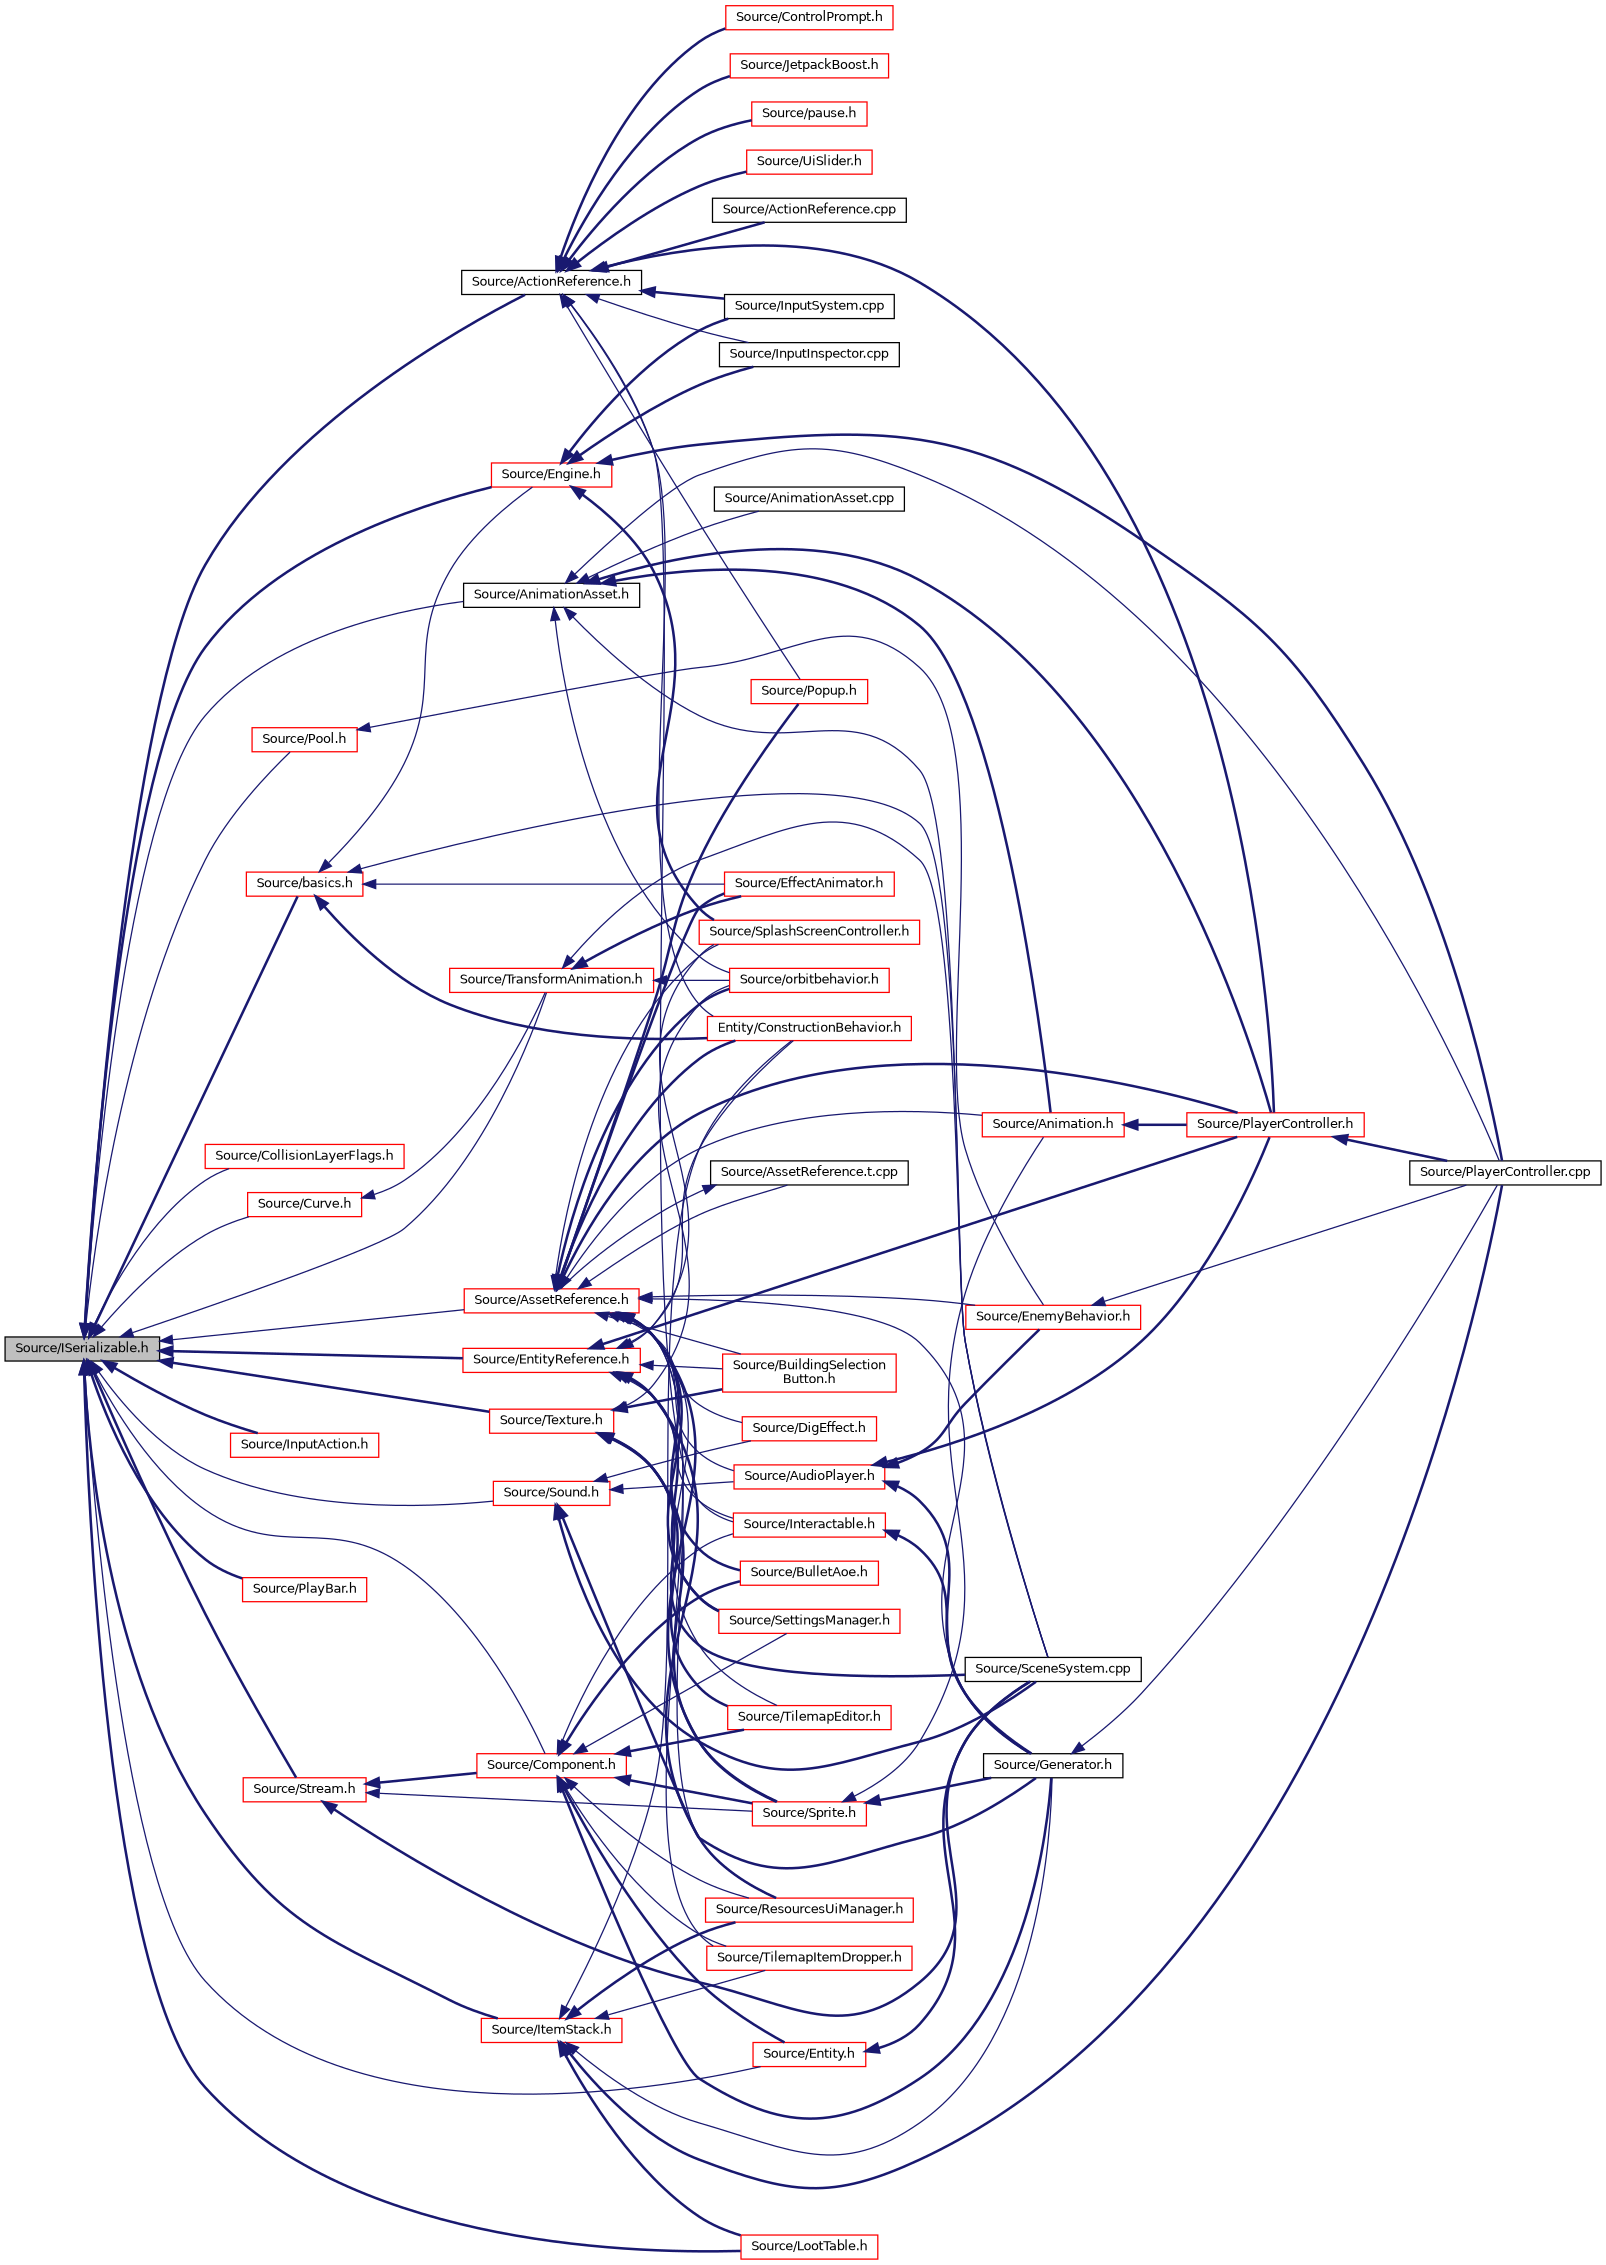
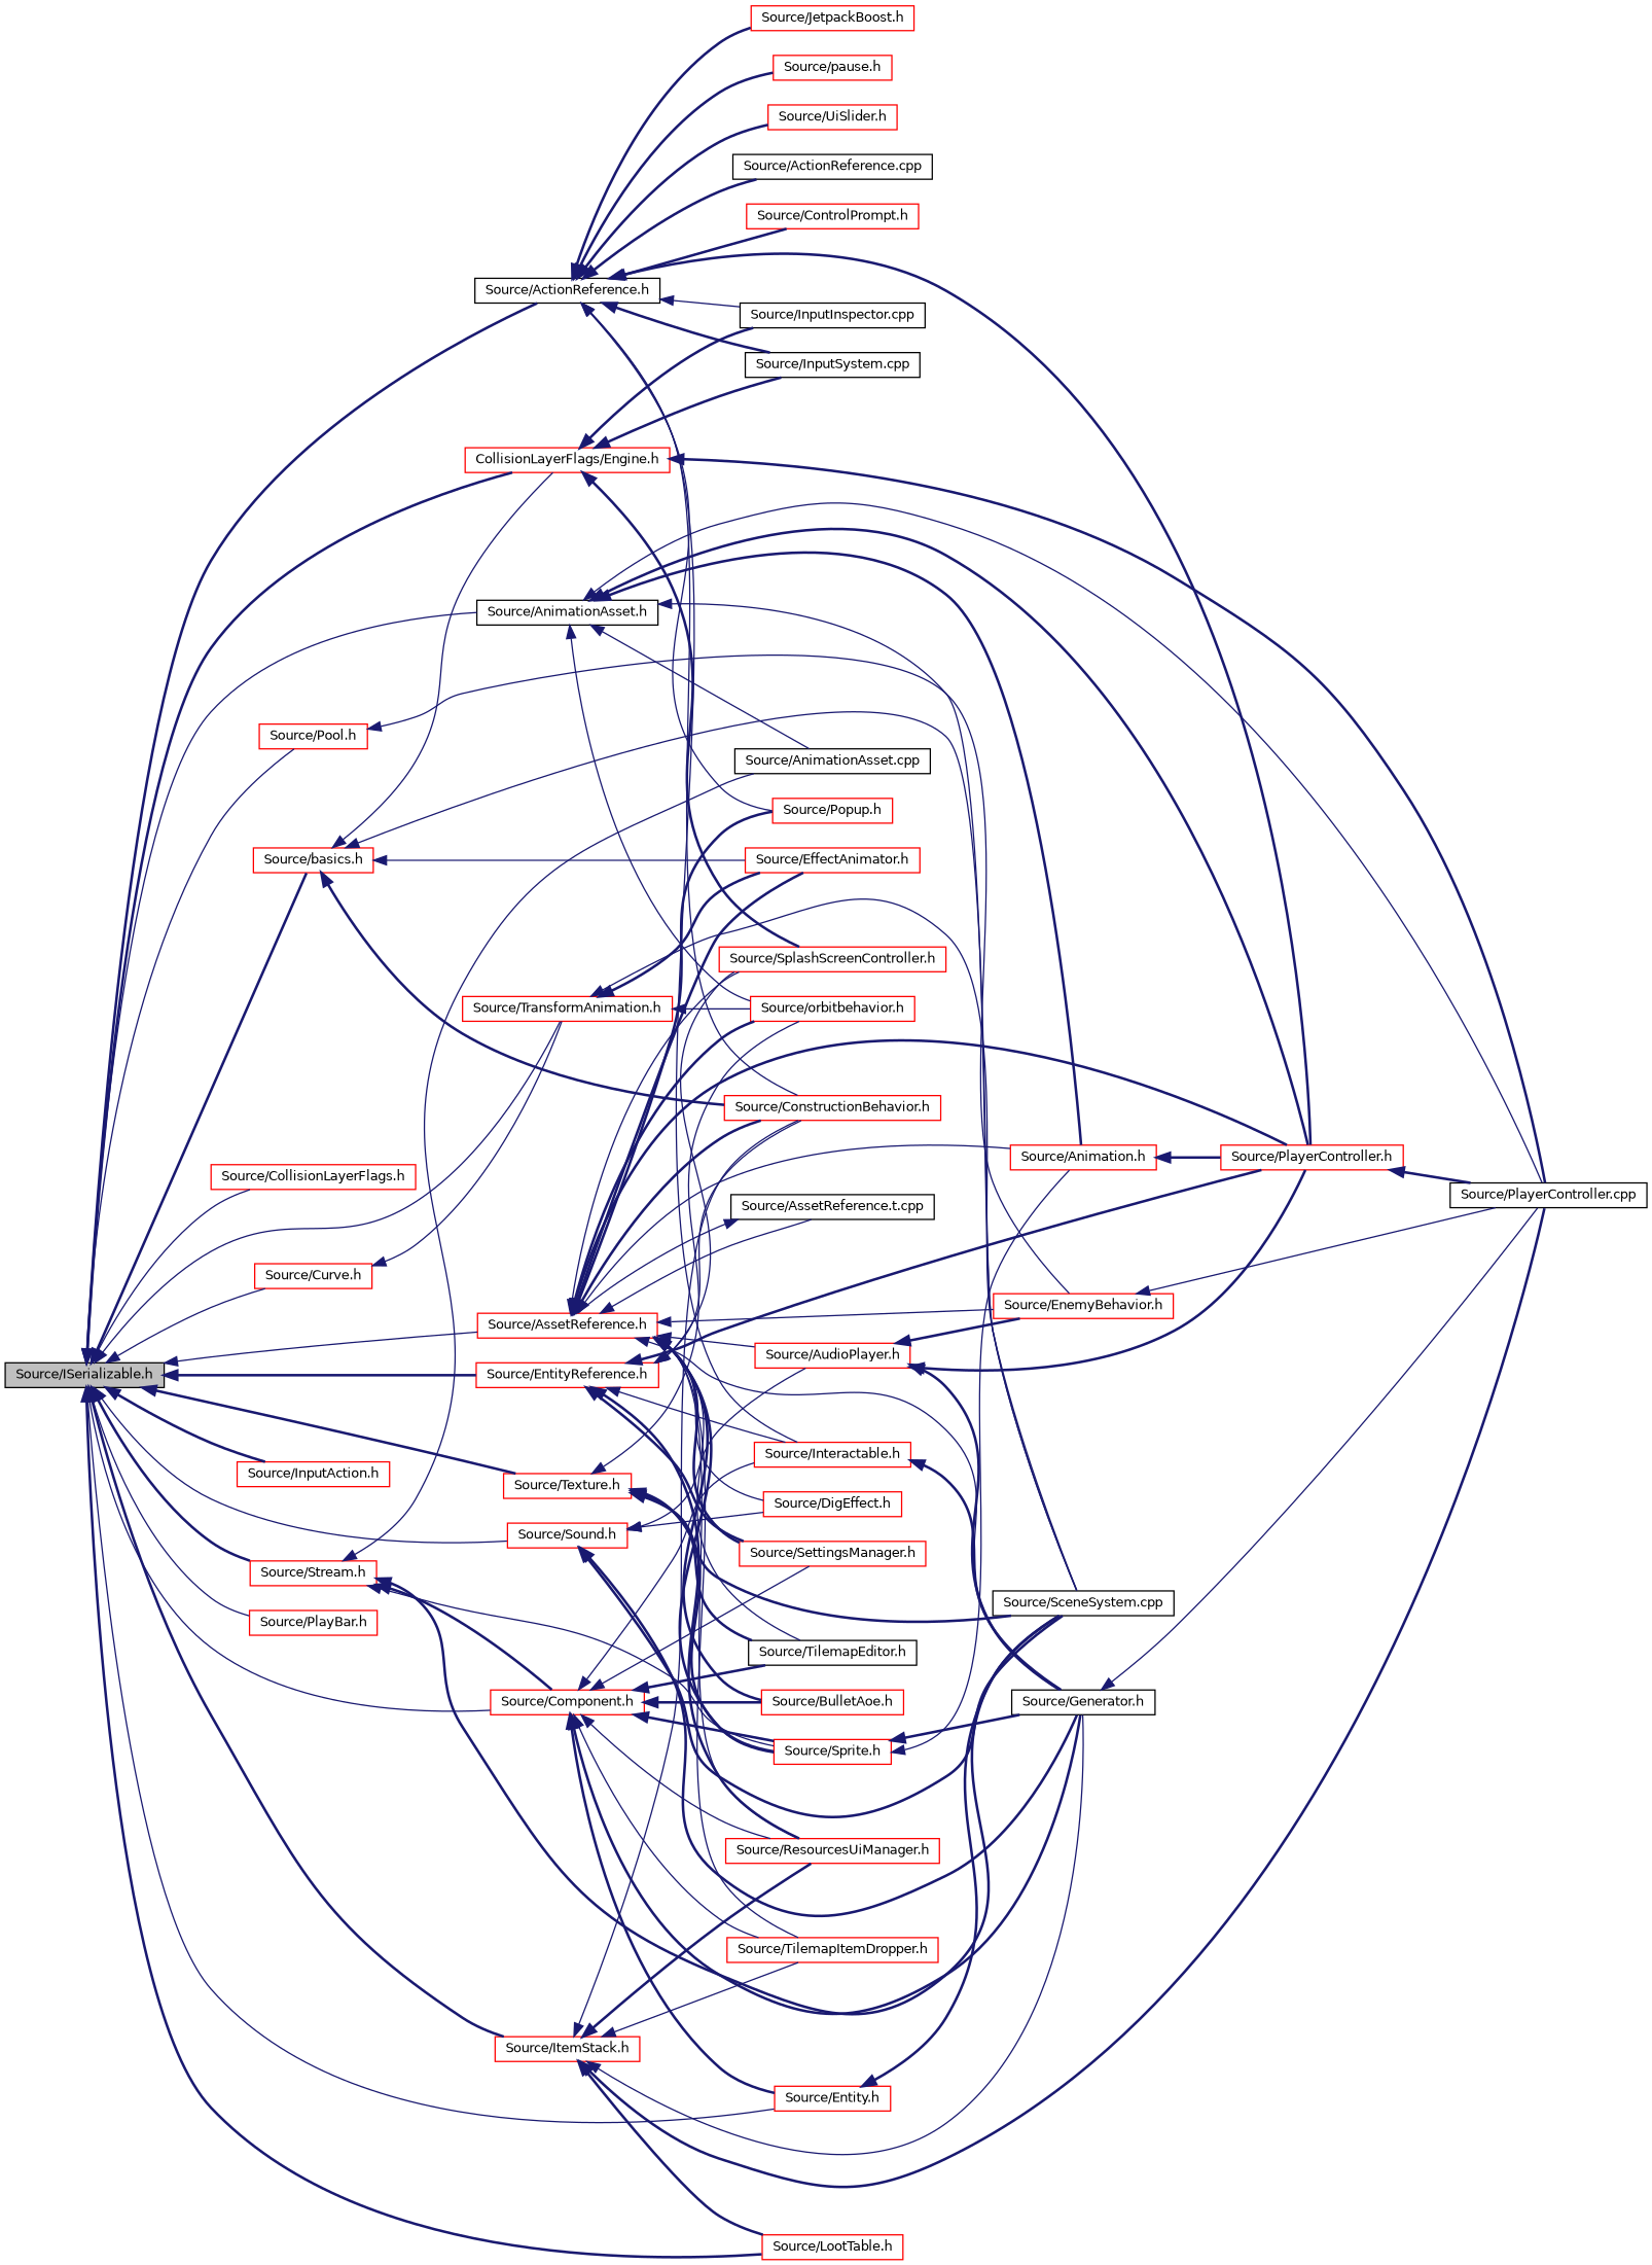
  digraph {
    rankdir=LR
    node [color=red fillcolor=white fontname=Helvetica fontsize=10 shape=record style=filled]
    edge [color=midnightblue dir=back fontname=Helvetica fontsize=10 labelfontname=Helvetica labelfontsize=10 style=bold]
    n1 [color=black fillcolor=grey75 fontcolor=black height=0.2 label="Source/ISerializable.h" width=0.4]
    n2 [color=black height=0.2 label="Source/ActionReference.h" width=0.4]
    n3 [color=black height=0.2 label="Source/AnimationAsset.h" width=0.4]
    n4 [height=0.2 label="Source/AssetReference.h" width=0.4]
    n5 [height=0.2 label="Source/basics.h" width=0.4]
-   n6 [height=0.2 label="Source/Engine.h" width=0.4]
+   n6 [height=0.2 label="CollisionLayerFlags/Engine.h" width=0.4]
    n7 [height=0.2 label="Source/CollisionLayerFlags.h" width=0.4]
    n8 [height=0.2 label="Source/Component.h" width=0.4]
    n9 [height=0.2 label="Source/Entity.h" width=0.4]
    n10 [height=0.2 label="Source/Curve.h" width=0.4]
    n11 [height=0.2 label="Source/TransformAnimation.h" width=0.4]
    n12 [height=0.2 label="Source/EntityReference.h" width=0.4]
    n13 [height=0.2 label="Source/InputAction.h" width=0.4]
    n14 [height=0.2 label="Source/ItemStack.h" width=0.4]
    n15 [height=0.2 label="Source/LootTable.h" width=0.4]
    n16 [height=0.2 label="Source/PlayBar.h" width=0.4]
    n17 [height=0.2 label="Source/Pool.h" width=0.4]
    n18 [height=0.2 label="Source/Sound.h" width=0.4]
    n19 [height=0.2 label="Source/Stream.h" width=0.4]
    n20 [height=0.2 label="Source/Texture.h" width=0.4]
    n21 [color=black height=0.2 label="Source/ActionReference.cpp" width=0.4]
-   n22 [height=0.2 label="Entity/ConstructionBehavior.h" width=0.4]
+   n22 [height=0.2 label="Source/ConstructionBehavior.h" width=0.4]
    n23 [height=0.2 label="Source/ControlPrompt.h" width=0.4]
    n24 [color=black height=0.2 label="Source/InputInspector.cpp" width=0.4]
    n25 [color=black height=0.2 label="Source/InputSystem.cpp" width=0.4]
    n26 [height=0.2 label="Source/Interactable.h" width=0.4]
    n27 [height=0.2 label="Source/JetpackBoost.h" width=0.4]
    n28 [height=0.2 label="Source/pause.h" width=0.4]
    n29 [height=0.2 label="Source/PlayerController.h" width=0.4]
    n30 [height=0.2 label="Source/Popup.h" width=0.4]
    n31 [height=0.2 label="Source/UiSlider.h" width=0.4]
    n32 [color=black height=0.2 label="Source/PlayerController.cpp" width=0.4]
    n33 [height=0.2 label="Source/Animation.h" width=0.4]
    n34 [color=black height=0.2 label="Source/AnimationAsset.cpp" width=0.4]
    n35 [height=0.2 label="Source/orbitbehavior.h" width=0.4]
    n36 [color=black height=0.2 label="Source/SceneSystem.cpp" width=0.4]
    n37 [height=0.2 label="Source/SplashScreenController.h" width=0.4]
    n38 [color=black height=0.2 label="Source/Generator.h" width=0.4]
    n39 [color=black height=0.2 label="Source/AssetReference.t.cpp" width=0.4]
    n40 [height=0.2 label="Source/AudioPlayer.h" width=0.4]
    n41 [height=0.2 label="Source/EnemyBehavior.h" width=0.4]
-   n42 [height=0.2 label="Source/BuildingSelection\lButton.h" width=0.4]
    n43 [height=0.2 label="Source/BulletAoe.h" width=0.4]
    n44 [height=0.2 label="Source/DigEffect.h" width=0.4]
    n45 [height=0.2 label="Source/EffectAnimator.h" width=0.4]
    n46 [height=0.2 label="Source/ResourcesUiManager.h" width=0.4]
    n47 [height=0.2 label="Source/SettingsManager.h" width=0.4]
    n48 [height=0.2 label="Source/Sprite.h" width=0.4]
-   n49 [height=0.2 label="Source/TilemapEditor.h" width=0.4]
+   n49 [color=black height=0.2 label="Source/TilemapEditor.h" width=0.4]
    n50 [height=0.2 label="Source/TilemapItemDropper.h" width=0.4]
    n1 -> n2
    n1 -> n3 [style=solid]
    n1 -> n4 [style=solid]
    n1 -> n5
    n1 -> n6
    n1 -> n7 [style=solid]
    n1 -> n8 [style=solid]
    n1 -> n9 [style=solid]
    n1 -> n10 [style=solid]
    n1 -> n11 [style=solid]
    n1 -> n12
    n1 -> n13
    n1 -> n14
    n1 -> n15
-   n1 -> n16
+   n1 -> n16 [style=solid]
    n1 -> n17 [style=solid]
    n1 -> n18 [style=solid]
    n1 -> n19
    n1 -> n20
    n2 -> n21
    n2 -> n22 [style=solid]
    n2 -> n23
    n2 -> n24 [style=solid]
    n2 -> n25
    n2 -> n26 [style=solid]
    n2 -> n27
    n2 -> n28
    n2 -> n29
    n2 -> n30 [style=solid]
    n2 -> n31
    n3 -> n29
    n3 -> n32 [style=solid]
    n3 -> n33
    n3 -> n34 [style=solid]
    n3 -> n35 [style=solid]
    n3 -> n36 [style=solid]
    n4 -> n22
    n4 -> n29
    n4 -> n30
    n4 -> n33 [style=solid]
    n4 -> n35
    n4 -> n37 [style=solid]
    n4 -> n38 [style=solid]
    n4 -> n39 [style=solid]
    n4 -> n40 [style=solid]
    n4 -> n41 [style=solid]
-   n4 -> n42 [style=solid]
    n4 -> n43
    n4 -> n44 [style=solid]
    n4 -> n45
    n4 -> n46 [style=solid]
    n4 -> n47
    n4 -> n48
    n4 -> n49 [style=solid]
    n4 -> n50 [style=solid]
    n5 -> n6 [style=solid]
    n5 -> n22
    n5 -> n36 [style=solid]
    n5 -> n45 [style=solid]
    n6 -> n24
    n6 -> n25
    n6 -> n32
    n6 -> n37
    n8 -> n9
    n8 -> n26 [style=solid]
    n8 -> n38
    n8 -> n43
    n8 -> n46 [style=solid]
    n8 -> n47 [style=solid]
    n8 -> n48
    n8 -> n49
    n8 -> n50 [style=solid]
    n9 -> n36
    n10 -> n11 [style=solid]
    n11 -> n35 [style=solid]
    n11 -> n36 [style=solid]
    n11 -> n45
    n12 -> n22 [style=solid]
    n12 -> n26 [style=solid]
    n12 -> n29
    n12 -> n37 [style=solid]
-   n12 -> n42 [style=solid]
    n12 -> n46
    n12 -> n47
    n14 -> n15
    n14 -> n22 [style=solid]
    n14 -> n32
    n14 -> n38 [style=solid]
    n14 -> n46
    n14 -> n50 [style=solid]
    n17 -> n41 [style=solid]
    n18 -> n36
    n18 -> n38
    n18 -> n40 [style=solid]
    n18 -> n44 [style=solid]
    n19 -> n8
+   n19 -> n34 [style=solid]
    n19 -> n36
    n19 -> n48 [style=solid]
    n20 -> n35 [style=solid]
    n20 -> n36
-   n20 -> n42
    n20 -> n48
    n20 -> n49
    n26 -> n38
    n29 -> n32
    n33 -> n29
    n38 -> n32 [style=solid]
    n39 -> n4 [style=solid]
    n40 -> n29
    n40 -> n38
    n40 -> n41
    n41 -> n32 [style=solid]
    n48 -> n33 [style=solid]
    n48 -> n38
  }
